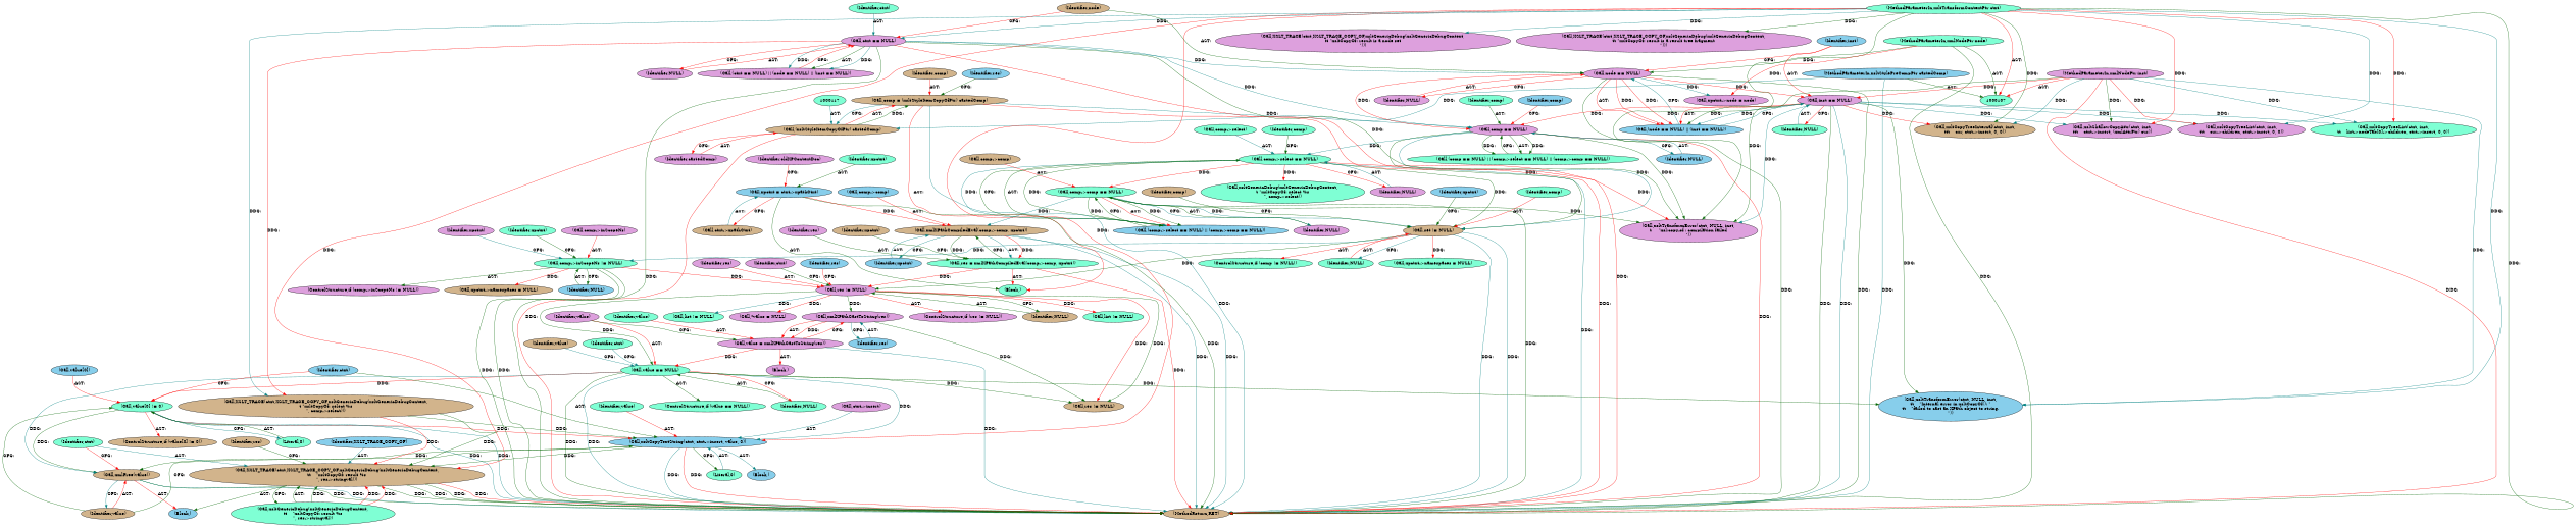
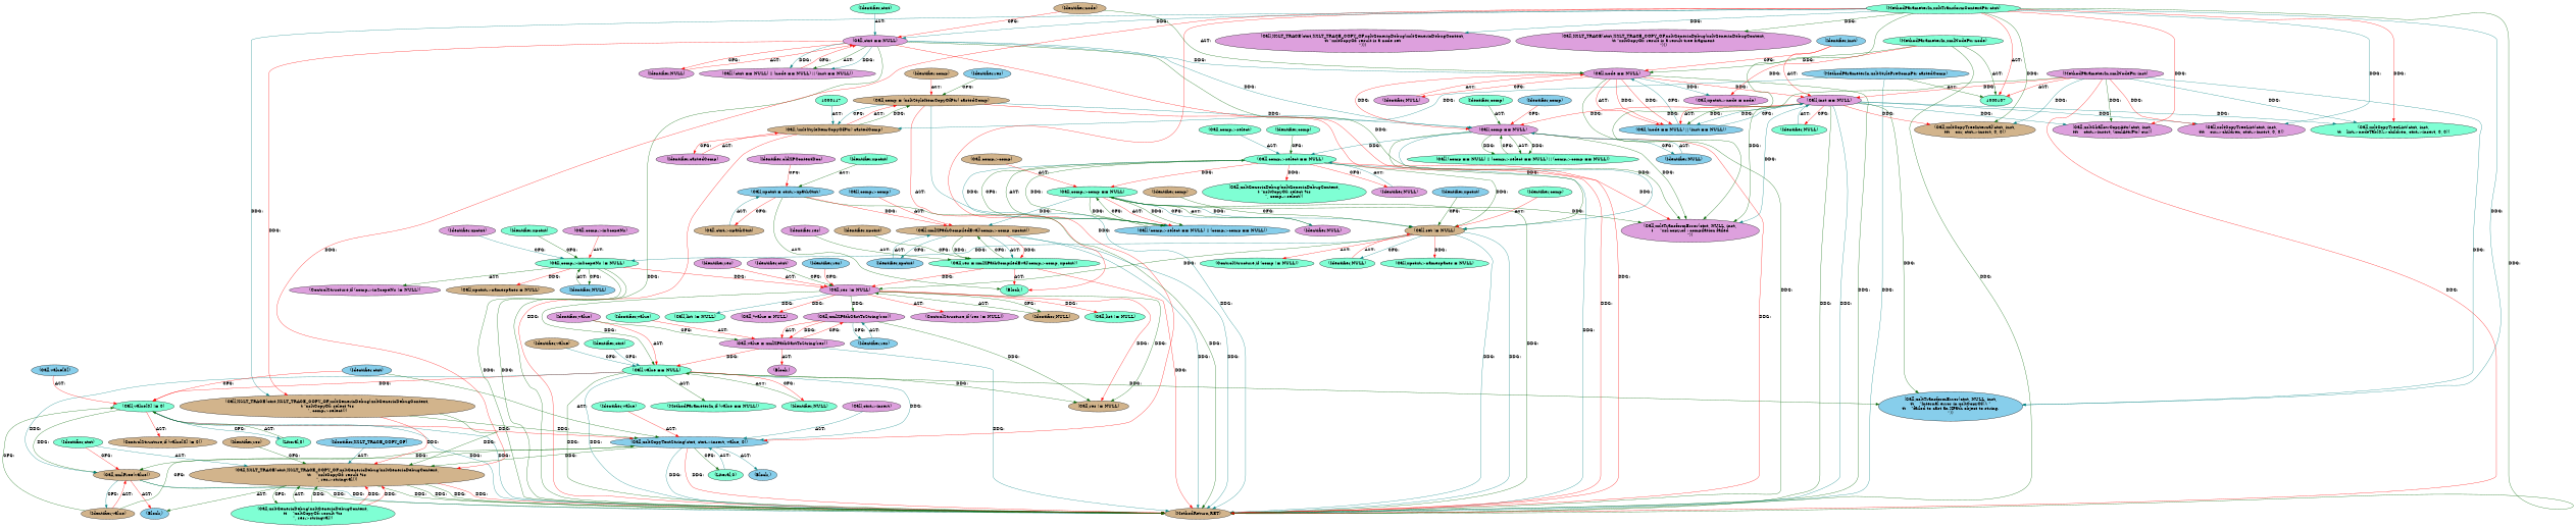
  digraph {
    node [fillcolor=aquamarine style=filled]
    edge [color=red]
    n1 [label="(Call,value[0] != 0)"]
    n2 [fillcolor=skyblue label="(Call,xsltCopyTextString(ctxt, ctxt->insert, value, 0))"]
    n3 [fillcolor=tan label="(Call,xmlFree(value))"]
    n4 [fillcolor=tan label="(MethodReturn,RET)"]
    n5 [label="(Literal,0)"]
    n6 [fillcolor=tan label="(ControlStructure,if (value[0] != 0))"]
    n7 [fillcolor=tan label="(Call,XSLT_TRACE(ctxt,XSLT_TRACE_COPY_OF,xsltGenericDebug(xsltGenericDebugContext,\n\t\t    \"xsltCopyOf: result %s\n\", res->stringval)))"]
    n8 [label="(Literal,0)"]
    n9 [fillcolor=skyblue label="(Block,)"]
    n10 [fillcolor=skyblue label="(Block,)"]
    n11 [fillcolor=tan label="(Identifier,value)"]
    n12 [label="(Call,value == NULL)"]
    n13 [fillcolor=tan label="(Call,res != NULL)"]
    n14 [fillcolor=skyblue label="(Call,xsltTransformError(ctxt, NULL, inst,\n\t\t    \"Internal error in xsltCopyOf(): \"\n\t\t    \"failed to cast an XPath object to string.\n\"))"]
-   n15 [label="(ControlStructure,if (value == NULL))"]
+   n15 [label="(MethodParameterIn,if (value == NULL))"]
    n16 [label="(Identifier,NULL)"]
    n17 [fillcolor=plum label="(Call,value = xmlXPathCastToString(res))"]
    n18 [fillcolor=plum label="(Call,xmlXPathCastToString(res))"]
    n19 [fillcolor=plum label="(Block,)"]
    n20 [fillcolor=skyblue label="(Identifier,res)"]
    n21 [fillcolor=plum label="(Call,res != NULL)"]
    n22 [label="(Call,list != NULL)"]
    n23 [fillcolor=plum label="(Call,*value = NULL)"]
    n24 [fillcolor=plum label="(ControlStructure,if (res != NULL))"]
    n25 [fillcolor=tan label="(Identifier,NULL)"]
    n26 [label="(Call,list != NULL)"]
    n27 [label="(Call,res = xmlXPathCompiledEval(comp->comp, xpctxt))"]
    n28 [fillcolor=tan label="(Call,xmlXPathCompiledEval(comp->comp, xpctxt))"]
    n29 [label="(Block,)"]
    n30 [fillcolor=skyblue label="(Identifier,xpctxt)"]
    n31 [label="(Call,comp->comp == NULL)"]
    n32 [fillcolor=tan label="(Call,set != NULL)"]
    n33 [fillcolor=skyblue label="(Call,(comp->select == NULL) || (comp->comp == NULL))"]
    n34 [fillcolor=plum label="(Call,xsltTransformError(ctxt, NULL, inst,\n\t     \"xsl:copy-of : compilation failed\n\"))"]
    n35 [fillcolor=plum label="(Identifier,NULL)"]
    n36 [label="(Call,comp->inScopeNs != NULL)"]
    n37 [label="(Call,xpctxt->namespaces = NULL)"]
    n38 [label="(Identifier,NULL)"]
    n39 [label="(ControlStructure,if (comp != NULL))"]
    n40 [label="(Call,comp->select == NULL)"]
    n41 [label="(Call,xsltGenericDebug(xsltGenericDebugContext,\n\t \"xsltCopyOf: select %s\n\", comp->select))"]
    n42 [fillcolor=plum label="(Identifier,NULL)"]
    n43 [fillcolor=plum label="(Call,comp == NULL)"]
    n44 [label="(Call,(comp == NULL) || (comp->select == NULL) || (comp->comp == NULL))"]
    n45 [fillcolor=skyblue label="(Identifier,NULL)"]
    n46 [fillcolor=tan label="(Call,comp = (xsltStyleItemCopyOfPtr) castedComp)"]
    n47 [fillcolor=tan label="(Call,(xsltStyleItemCopyOfPtr) castedComp)"]
    n48 [fillcolor=plum label="(Identifier,castedComp)"]
    n49 [fillcolor=skyblue label="(MethodParameterIn,xsltStylePreCompPtr castedComp)"]
    1000107
    n51 [fillcolor=plum label="(Call,ctxt == NULL)"]
    n52 [fillcolor=plum label="(Call,node == NULL)"]
    n53 [fillcolor=plum label="(Identifier,NULL)"]
    n54 [fillcolor=tan label="(Call,XSLT_TRACE(ctxt,XSLT_TRACE_COPY_OF,xsltGenericDebug(xsltGenericDebugContext,\n\t \"xsltCopyOf: select %s\n\", comp->select)))"]
    n55 [fillcolor=plum label="(Call,(ctxt == NULL) || (node == NULL) || (inst == NULL))"]
    n56 [fillcolor=plum label="(Call,inst == NULL)"]
    n57 [fillcolor=plum label="(Call,xpctxt->node = node)"]
    n58 [fillcolor=plum label="(Identifier,NULL)"]
    n59 [fillcolor=skyblue label="(Call,(node == NULL) || (inst == NULL))"]
    n60 [label="(MethodParameterIn,xsltTransformContextPtr ctxt)"]
    n61 [fillcolor=plum label="(Call,XSLT_TRACE(ctxt,XSLT_TRACE_COPY_OF,xsltGenericDebug(xsltGenericDebugContext,\n\t\t \"xsltCopyOf: result is a node set\n\")))"]
    n62 [fillcolor=plum label="(Call,XSLT_TRACE(ctxt,XSLT_TRACE_COPY_OF,xsltGenericDebug(xsltGenericDebugContext,\n\t\t \"xsltCopyOf: result is a result tree fragment\n\")))"]
    n63 [label="(Call,xsltCopyTreeList(ctxt, inst,\n\t\t    list->nodeTab[0]->children, ctxt->insert, 0, 0))"]
    n64 [fillcolor=tan label="(Call,xsltCopyTreeInternal(ctxt, inst,\n\t\t\t    cur, ctxt->insert, 0, 0))"]
    n65 [fillcolor=plum label="(Call,xsltShallowCopyAttr(ctxt, inst,\n\t\t\t    ctxt->insert, (xmlAttrPtr) cur))"]
    n66 [fillcolor=plum label="(Call,xsltCopyTreeList(ctxt, inst,\n\t\t\t    cur->children, ctxt->insert, 0, 0))"]
    n67 [label="(Call,xsltGenericDebug(xsltGenericDebugContext,\n\t\t    \"xsltCopyOf: result %s\n\", res->stringval))"]
    n68 [label="(Identifier,NULL)"]
    n69 [label="(MethodParameterIn,xmlNodePtr node)"]
    n70 [fillcolor=plum label="(MethodParameterIn,xmlNodePtr inst)"]
    n71 [fillcolor=skyblue label="(Call,xpctxt = ctxt->xpathCtxt)"]
    n72 [fillcolor=tan label="(Call,ctxt->xpathCtxt)"]
    n73 [fillcolor=skyblue label="(Identifier,NULL)"]
    n74 [fillcolor=plum label="(ControlStructure,if (comp->inScopeNs != NULL))"]
    n75 [fillcolor=tan label="(Call,xpctxt->namespaces = NULL)"]
    n76 [label="(Identifier,comp)"]
    n77 [fillcolor=tan label="(Identifier,comp)"]
    n78 [fillcolor=skyblue label="(Identifier,inst)"]
    n79 [label="(Identifier,xpctxt)"]
    n80 [label="(Identifier,comp)"]
    n81 [fillcolor=skyblue label="(Identifier,res)"]
    n82 [fillcolor=skyblue label="(Identifier,ctxt)"]
    n83 [fillcolor=skyblue label="(Identifier,res)"]
    n84 [fillcolor=skyblue label="(Identifier,xpctxt)"]
    n85 [fillcolor=plum label="(Identifier,res)"]
    n86 [fillcolor=skyblue label="(Identifier,XSLT_TRACE_COPY_OF)"]
    n87 [fillcolor=plum label="(Call,comp->inScopeNs)"]
    n88 [fillcolor=tan label="(Identifier,res)"]
    n89 [fillcolor=skyblue label="(Identifier,comp)"]
    n90 [fillcolor=skyblue label="(Call,comp->comp)"]
    n91 [fillcolor=tan label="(Identifier,xpctxt)"]
    n92 [label="(Identifier,ctxt)"]
    n93 [label="(Identifier,ctxt)"]
    n94 [fillcolor=tan label="(Call,comp->comp)"]
    n95 [fillcolor=plum label="(Identifier,value)"]
    n96 [fillcolor=plum label="(Identifier,xpctxt)"]
    n97 [fillcolor=plum label="(Identifier,ctxt)"]
    n98 [fillcolor=tan label="(Identifier,node)"]
    n99 [fillcolor=tan label="(Identifier,comp)"]
    n100 [fillcolor=plum label="(Identifier,oldXPContextDoc)"]
    n101 [label="(Identifier,ctxt)"]
    n102 [fillcolor=plum label="(Identifier,res)"]
    n103 [fillcolor=tan label="(Identifier,value)"]
    n104 [label="(Call,comp->select)"]
    n105 [label="(Identifier,xpctxt)"]
    n106 [label="(Identifier,value)"]
    n107 [fillcolor=skyblue label="(Call,value[0])"]
    n108 [label="(Identifier,comp)"]
    n109 [fillcolor=plum label="(Call,ctxt->insert)"]
    n110 [label="(Identifier,value)"]
    1000117
    n1 -> n2 [label="DDG: "]
    n1 -> n3 [color=darkgreen label="DDG: "]
    n1 -> n4 [color=teal label="DDG: "]
    n1 -> n4 [color=teal label="DDG: "]
    n1 -> n5 [color=teal label="CFG: "]
    n1 -> n6 [label="AST: "]
    n2 -> n3 [color=darkgreen label="DDG: "]
    n2 -> n4 [color=teal label="DDG: "]
    n2 -> n4 [label="DDG: "]
    n2 -> n7 [color=darkgreen label="DDG: "]
    n2 -> n8 [color=darkgreen label="CFG: "]
    n2 -> n9 [color=teal label="AST: "]
    n3 -> n4 [color=darkgreen label="DDG: "]
    n3 -> n4 [color=teal label="DDG: "]
    n3 -> n10 [label="AST: "]
    n3 -> n11 [color=teal label="CFG: "]
    n5 -> n1 [color=darkgreen label="AST: "]
    n7 -> n4 [label="DDG: "]
    n7 -> n4 [color=darkgreen label="DDG: "]
    n7 -> n4 [color=darkgreen label="DDG: "]
    n7 -> n4 [color=darkgreen label="DDG: "]
    n7 -> n10 [color=darkgreen label="AST: "]
    n7 -> n67 [color=darkgreen label="CFG: "]
    n8 -> n2 [color=teal label="AST: "]
    n11 -> n1 [color=darkgreen label="CFG: "]
    n11 -> n2 [color=darkgreen label="CFG: "]
    n11 -> n3 [label="AST: "]
    n12 -> n1 [label="DDG: "]
    n12 -> n2 [color=teal label="DDG: "]
    n12 -> n3 [color=teal label="DDG: "]
    n12 -> n4 [color=teal label="DDG: "]
    n12 -> n4 [color=darkgreen label="DDG: "]
    n12 -> n13 [color=darkgreen label="DDG: "]
    n12 -> n14 [color=darkgreen label="DDG: "]
    n12 -> n15 [color=darkgreen label="AST: "]
    n12 -> n16 [label="CFG: "]
    n16 -> n12 [color=darkgreen label="AST: "]
    n17 -> n4 [color=teal label="DDG: "]
    n17 -> n12 [label="DDG: "]
    n17 -> n18 [label="CFG: "]
    n17 -> n19 [label="AST: "]
    n18 -> n13 [color=darkgreen label="DDG: "]
    n18 -> n17 [label="AST: "]
    n18 -> n17 [label="DDG: "]
    n18 -> n20 [color=teal label="CFG: "]
    n20 -> n18 [color=teal label="AST: "]
    n21 -> n12 [color=darkgreen label="DDG: "]
    n21 -> n13 [color=darkgreen label="DDG: "]
    n21 -> n13 [label="DDG: "]
    n21 -> n18 [color=darkgreen label="DDG: "]
    n21 -> n22 [color=teal label="DDG: "]
    n21 -> n23 [label="DDG: "]
    n21 -> n24 [label="AST: "]
    n21 -> n25 [color=darkgreen label="CFG: "]
    n21 -> n26 [label="DDG: "]
    n25 -> n21 [color=darkgreen label="AST: "]
    n27 -> n4 [label="DDG: "]
    n27 -> n21 [label="DDG: "]
    n27 -> n28 [color=darkgreen label="CFG: "]
    n27 -> n29 [label="AST: "]
    n28 -> n4 [color=teal label="DDG: "]
    n28 -> n4 [color=teal label="DDG: "]
    n28 -> n27 [color=teal label="AST: "]
    n28 -> n27 [label="DDG: "]
    n28 -> n27 [color=darkgreen label="DDG: "]
    n28 -> n30 [color=teal label="CFG: "]
    n30 -> n28 [color=teal label="AST: "]
    n31 -> n4 [color=darkgreen label="DDG: "]
    n31 -> n28 [color=teal label="DDG: "]
    n31 -> n32 [color=teal label="DDG: "]
    n31 -> n33 [label="AST: "]
    n31 -> n33 [color=darkgreen label="DDG: "]
    n31 -> n33 [color=darkgreen label="DDG: "]
    n31 -> n34 [color=darkgreen label="DDG: "]
    n31 -> n35 [color=teal label="CFG: "]
    n32 -> n4 [color=teal label="DDG: "]
    n32 -> n4 [color=teal label="DDG: "]
    n32 -> n21 [color=darkgreen label="DDG: "]
    n32 -> n36 [color=teal label="DDG: "]
    n32 -> n37 [label="DDG: "]
    n32 -> n38 [color=teal label="CFG: "]
    n32 -> n39 [label="AST: "]
    n33 -> n31 [color=darkgreen label="CFG: "]
    n33 -> n40 [color=darkgreen label="CFG: "]
    n35 -> n31 [color=darkgreen label="AST: "]
    n36 -> n4 [color=darkgreen label="DDG: "]
    n36 -> n4 [color=darkgreen label="DDG: "]
    n36 -> n21 [label="DDG: "]
    n36 -> n73 [color=darkgreen label="CFG: "]
    n36 -> n74 [color=darkgreen label="AST: "]
    n36 -> n75 [label="DDG: "]
    n38 -> n32 [label="AST: "]
    n40 -> n4 [color=teal label="DDG: "]
    n40 -> n31 [label="DDG: "]
    n40 -> n32 [color=darkgreen label="DDG: "]
    n40 -> n33 [color=darkgreen label="AST: "]
    n40 -> n33 [color=teal label="DDG: "]
    n40 -> n33 [color=darkgreen label="DDG: "]
    n40 -> n34 [label="DDG: "]
    n40 -> n41 [label="DDG: "]
    n40 -> n42 [label="CFG: "]
    n42 -> n40 [color=teal label="AST: "]
    n43 -> n4 [label="DDG: "]
    n43 -> n32 [color=darkgreen label="DDG: "]
    n43 -> n32 [color=teal label="DDG: "]
    n43 -> n34 [color=darkgreen label="DDG: "]
    n43 -> n40 [color=teal label="DDG: "]
    n43 -> n44 [color=darkgreen label="AST: "]
    n43 -> n44 [color=darkgreen label="DDG: "]
    n43 -> n44 [color=darkgreen label="DDG: "]
    n43 -> n45 [color=teal label="CFG: "]
    n44 -> n43 [color=darkgreen label="CFG: "]
    n45 -> n43 [color=teal label="AST: "]
    n46 -> n4 [label="DDG: "]
    n46 -> n4 [color=teal label="DDG: "]
    n46 -> n29 [label="AST: "]
    n46 -> n43 [color=teal label="DDG: "]
    n46 -> n47 [color=teal label="CFG: "]
    n47 -> n4 [label="DDG: "]
    n47 -> n46 [label="AST: "]
    n47 -> n46 [color=darkgreen label="DDG: "]
    n47 -> n48 [label="CFG: "]
    n48 -> n47 [label="AST: "]
    n49 -> n4 [color=teal label="DDG: "]
    n49 -> n47 [color=teal label="DDG: "]
    n49 -> 1000107 [color=darkgreen label="AST: "]
    n51 -> n4 [label="DDG: "]
    n51 -> n4 [color=darkgreen label="DDG: "]
    n51 -> n34 [color=darkgreen label="DDG: "]
    n51 -> n43 [color=teal label="DDG: "]
    n51 -> n52 [color=teal label="DDG: "]
    n51 -> n53 [label="CFG: "]
    n51 -> n54 [label="DDG: "]
    n51 -> n55 [color=darkgreen label="AST: "]
    n51 -> n55 [color=teal label="DDG: "]
    n51 -> n55 [color=teal label="DDG: "]
    n52 -> n4 [color=darkgreen label="DDG: "]
    n52 -> n4 [color=darkgreen label="DDG: "]
    n52 -> n43 [label="DDG: "]
    n52 -> n56 [label="DDG: "]
    n52 -> n57 [color=teal label="DDG: "]
    n52 -> n58 [label="CFG: "]
    n52 -> n59 [label="AST: "]
    n52 -> n59 [label="DDG: "]
    n52 -> n59 [label="DDG: "]
    n53 -> n51 [label="AST: "]
    n54 -> n2 [color=darkgreen label="DDG: "]
    n54 -> n7 [label="DDG: "]
    n54 -> n7 [color=darkgreen label="DDG: "]
    n55 -> n51 [label="CFG: "]
    n56 -> n4 [color=darkgreen label="DDG: "]
    n56 -> n4 [color=teal label="DDG: "]
    n56 -> n14 [color=darkgreen label="DDG: "]
    n56 -> n34 [color=teal label="DDG: "]
    n56 -> n43 [label="DDG: "]
    n56 -> n59 [label="AST: "]
    n56 -> n59 [color=darkgreen label="DDG: "]
    n56 -> n59 [color=teal label="DDG: "]
    n56 -> n63 [color=teal label="DDG: "]
    n56 -> n64 [label="DDG: "]
    n56 -> n65 [color=teal label="DDG: "]
    n56 -> n66 [color=teal label="DDG: "]
    n56 -> n68 [label="CFG: "]
    n58 -> n52 [label="AST: "]
    n59 -> n52 [color=teal label="CFG: "]
    n59 -> n56 [color=teal label="CFG: "]
    n60 -> n2 [label="DDG: "]
    n60 -> n4 [color=darkgreen label="DDG: "]
    n60 -> n7 [label="DDG: "]
    n60 -> n14 [color=teal label="DDG: "]
    n60 -> n34 [color=darkgreen label="DDG: "]
    n60 -> 1000107 [label="AST: "]
    n60 -> n51 [color=teal label="DDG: "]
    n60 -> n54 [color=teal label="DDG: "]
    n60 -> n61 [color=teal label="DDG: "]
    n60 -> n62 [color=darkgreen label="DDG: "]
    n60 -> n63 [label="DDG: "]
    n60 -> n64 [color=darkgreen label="DDG: "]
    n60 -> n65 [label="DDG: "]
    n60 -> n66 [color=teal label="DDG: "]
    n67 -> n7 [color=darkgreen label="AST: "]
    n67 -> n7 [color=darkgreen label="DDG: "]
    n67 -> n7 [label="DDG: "]
    n67 -> n7 [label="DDG: "]
    n68 -> n56 [color=teal label="AST: "]
    n69 -> n4 [color=darkgreen label="DDG: "]
    n69 -> 1000107 [color=darkgreen label="AST: "]
    n69 -> n52 [color=darkgreen label="DDG: "]
    n69 -> n57 [label="DDG: "]
    n70 -> n4 [label="DDG: "]
    n70 -> n14 [color=teal label="DDG: "]
    n70 -> n34 [color=darkgreen label="DDG: "]
    n70 -> 1000107 [label="AST: "]
    n70 -> n56 [label="DDG: "]
    n70 -> n63 [color=teal label="DDG: "]
    n70 -> n64 [color=teal label="DDG: "]
    n70 -> n65 [color=darkgreen label="DDG: "]
    n70 -> n66 [label="DDG: "]
    n71 -> n4 [color=darkgreen label="DDG: "]
    n71 -> n28 [label="DDG: "]
    n71 -> n29 [color=darkgreen label="AST: "]
    n71 -> n72 [label="CFG: "]
    n72 -> n71 [color=teal label="AST: "]
    n73 -> n36 [color=darkgreen label="AST: "]
    n76 -> n40 [color=darkgreen label="CFG: "]
    n77 -> n32 [color=darkgreen label="CFG: "]
    n78 -> n52 [label="CFG: "]
    n78 -> n56 [label="AST: "]
    n79 -> n71 [color=darkgreen label="AST: "]
    n80 -> n43 [color=darkgreen label="AST: "]
    n81 -> n21 [label="CFG: "]
    n82 -> n1 [label="CFG: "]
    n82 -> n2 [color=darkgreen label="AST: "]
    n83 -> n46 [color=darkgreen label="CFG: "]
    n84 -> n32 [color=darkgreen label="CFG: "]
    n85 -> n21 [label="AST: "]
    n86 -> n7 [color=teal label="AST: "]
    n87 -> n36 [label="AST: "]
    n88 -> n7 [color=darkgreen label="CFG: "]
    n89 -> n43 [label="CFG: "]
    n90 -> n28 [label="AST: "]
    n91 -> n27 [color=darkgreen label="CFG: "]
    n92 -> n3 [label="CFG: "]
    n92 -> n7 [color=teal label="AST: "]
    n93 -> n12 [color=teal label="CFG: "]
    n94 -> n31 [label="AST: "]
    n95 -> n12 [label="AST: "]
    n95 -> n17 [color=darkgreen label="CFG: "]
    n96 -> n36 [color=teal label="CFG: "]
    n97 -> n21 [color=darkgreen label="CFG: "]
    n98 -> n51 [label="CFG: "]
    n98 -> n52 [color=darkgreen label="AST: "]
    n99 -> n46 [label="AST: "]
    n100 -> n71 [label="CFG: "]
    n101 -> n51 [color=teal label="AST: "]
    n102 -> n27 [color=darkgreen label="AST: "]
    n103 -> n12 [color=teal label="CFG: "]
    n104 -> n40 [color=teal label="AST: "]
    n105 -> n36 [color=darkgreen label="CFG: "]
    n106 -> n17 [label="AST: "]
    n107 -> n1 [label="AST: "]
    n108 -> n32 [label="AST: "]
    n109 -> n2 [color=teal label="AST: "]
    n110 -> n2 [label="AST: "]
    1000117 -> n47 [color=teal label="AST: "]
  }
